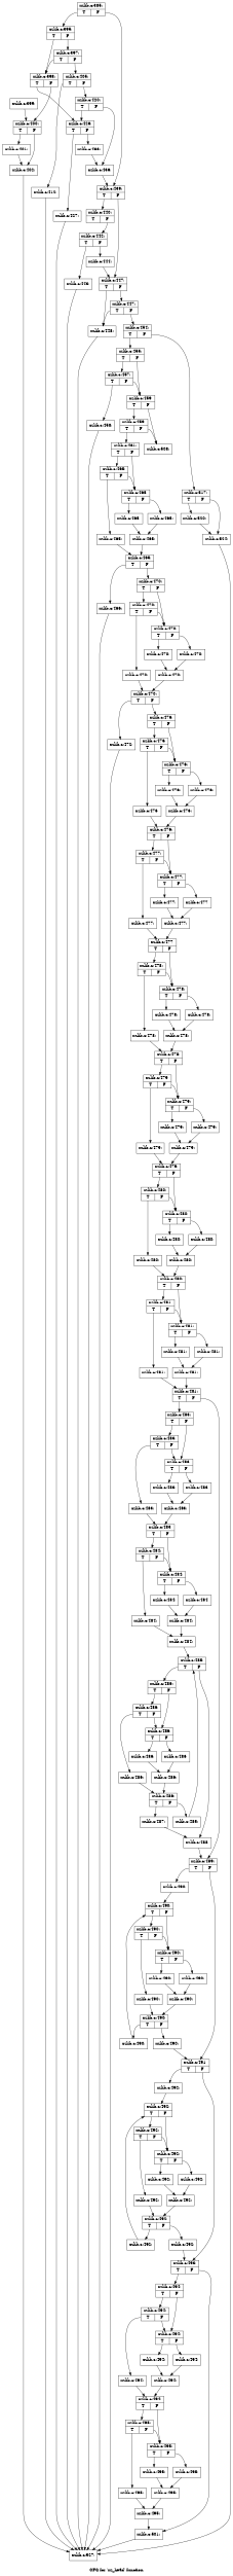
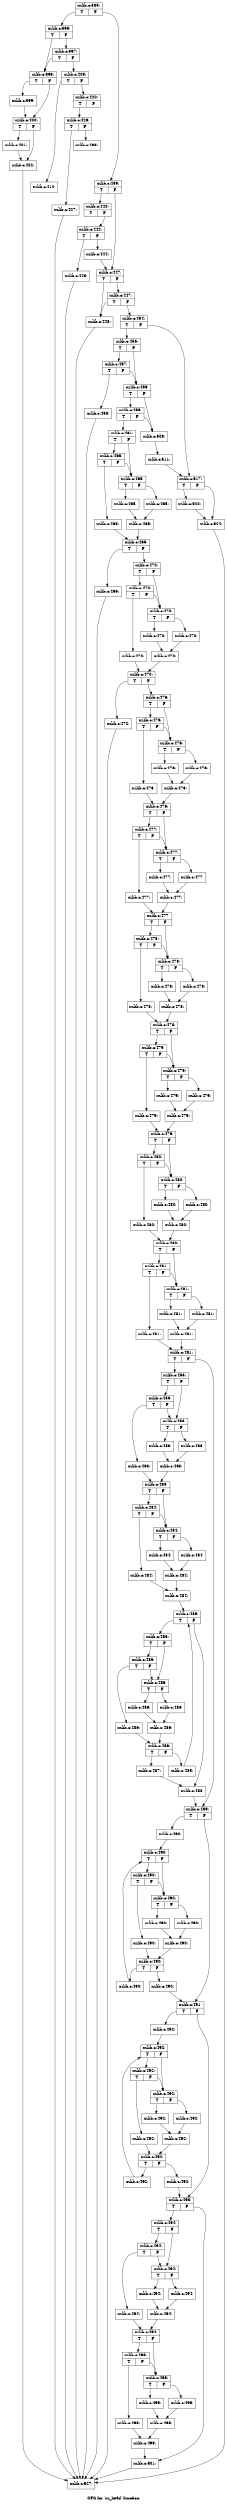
  digraph {
    label="CFG for 'xz_head' function"
    node [shape=record]
    n1 [label="{xzlib.c:385:|{<s0>T|<s1>F}}"]
    n2 [label="{xzlib.c:395:|{<s0>T|<s1>F}}"]
    n3 [label="{xzlib.c:439:|{<s0>T|<s1>F}}"]
    n4 [label="{xzlib.c:398:|{<s0>T|<s1>F}}"]
    n5 [label="{xzlib.c:397:|{<s0>T|<s1>F}}"]
    n6 [label="{xzlib.c:440:|{<s0>T|<s1>F}}"]
    n7 [label="{xzlib.c:447:|{<s0>T|<s1>F}}"]
    n8 [label="{xzlib.c:399:}"]
    n9 [label="{xzlib.c:400:|{<s0>T|<s1>F}}"]
    n10 [label="{xzlib.c:405:|{<s0>T|<s1>F}}"]
    n11 [label="{xzlib.c:442:|{<s0>T|<s1>F}}"]
    n12 [label="{xzlib.c:448:}"]
    n13 [label="{xzlib.c:447:|{<s0>T|<s1>F}}"]
    n14 [label="{xzlib.c:401:}"]
    n15 [label="{xzlib.c:402:}"]
    n16 [label="{xzlib.c:412:}"]
    n17 [label="{xzlib.c:420:|{<s0>T|<s1>F}}"]
    n18 [label="{xzlib.c:527:}"]
    n19 [label="{xzlib.c:426:|{<s0>T|<s1>F}}"]
-   n20 [label="{xzlib.c:436:}"]
    n21 [label="{xzlib.c:427:}"]
    n22 [label="{xzlib.c:433:}"]
    n23 [label="{xzlib.c:443:}"]
    n24 [label="{xzlib.c:444:}"]
    n25 [label="{xzlib.c:454:|{<s0>T|<s1>F}}"]
    n26 [label="{xzlib.c:455:|{<s0>T|<s1>F}}"]
    n27 [label="{xzlib.c:517:|{<s0>T|<s1>F}}"]
    n28 [label="{xzlib.c:457:|{<s0>T|<s1>F}}"]
    n29 [label="{xzlib.c:459:|{<s0>T|<s1>F}}"]
    n30 [label="{xzlib.c:520:}"]
    n31 [label="{xzlib.c:524:}"]
    n32 [label="{xzlib.c:458:}"]
    n33 [label="{xzlib.c:459:|{<s0>T|<s1>F}}"]
    n34 [label="{xzlib.c:508:}"]
    n35 [label="{xzlib.c:461:|{<s0>T|<s1>F}}"]
+   n36 [label="{xzlib.c:511:}"]
    n37 [label="{xzlib.c:465:|{<s0>T|<s1>F}}"]
    n38 [label="{xzlib.c:465:|{<s0>T|<s1>F}}"]
    n39 [label="{xzlib.c:465:}"]
    n40 [label="{xzlib.c:465:}"]
    n41 [label="{xzlib.c:465:}"]
    n42 [label="{xzlib.c:465:|{<s0>T|<s1>F}}"]
    n43 [label="{xzlib.c:465:}"]
    n44 [label="{xzlib.c:466:}"]
    n45 [label="{xzlib.c:470:|{<s0>T|<s1>F}}"]
    n46 [label="{xzlib.c:470:|{<s0>T|<s1>F}}"]
    n47 [label="{xzlib.c:470:|{<s0>T|<s1>F}}"]
    n48 [label="{xzlib.c:470:}"]
    n49 [label="{xzlib.c:470:}"]
    n50 [label="{xzlib.c:470:}"]
    n51 [label="{xzlib.c:470:|{<s0>T|<s1>F}}"]
    n52 [label="{xzlib.c:470:}"]
    n53 [label="{xzlib.c:472:}"]
    n54 [label="{xzlib.c:476:|{<s0>T|<s1>F}}"]
    n55 [label="{xzlib.c:476:|{<s0>T|<s1>F}}"]
    n56 [label="{xzlib.c:476:|{<s0>T|<s1>F}}"]
    n57 [label="{xzlib.c:476:}"]
    n58 [label="{xzlib.c:476:}"]
    n59 [label="{xzlib.c:476:}"]
    n60 [label="{xzlib.c:476:|{<s0>T|<s1>F}}"]
    n61 [label="{xzlib.c:476:}"]
    n62 [label="{xzlib.c:477:|{<s0>T|<s1>F}}"]
    n63 [label="{xzlib.c:477:|{<s0>T|<s1>F}}"]
    n64 [label="{xzlib.c:477:}"]
    n65 [label="{xzlib.c:477:}"]
    n66 [label="{xzlib.c:477:}"]
    n67 [label="{xzlib.c:477:|{<s0>T|<s1>F}}"]
    n68 [label="{xzlib.c:477:}"]
    n69 [label="{xzlib.c:478:|{<s0>T|<s1>F}}"]
    n70 [label="{xzlib.c:478:|{<s0>T|<s1>F}}"]
    n71 [label="{xzlib.c:478:}"]
    n72 [label="{xzlib.c:478:}"]
    n73 [label="{xzlib.c:478:}"]
    n74 [label="{xzlib.c:478:|{<s0>T|<s1>F}}"]
    n75 [label="{xzlib.c:478:}"]
    n76 [label="{xzlib.c:479:|{<s0>T|<s1>F}}"]
    n77 [label="{xzlib.c:479:|{<s0>T|<s1>F}}"]
    n78 [label="{xzlib.c:479:}"]
    n79 [label="{xzlib.c:479:}"]
    n80 [label="{xzlib.c:479:}"]
    n81 [label="{xzlib.c:479:|{<s0>T|<s1>F}}"]
    n82 [label="{xzlib.c:479:}"]
    n83 [label="{xzlib.c:480:|{<s0>T|<s1>F}}"]
    n84 [label="{xzlib.c:480:|{<s0>T|<s1>F}}"]
    n85 [label="{xzlib.c:480:}"]
    n86 [label="{xzlib.c:480:}"]
    n87 [label="{xzlib.c:480:}"]
    n88 [label="{xzlib.c:480:|{<s0>T|<s1>F}}"]
    n89 [label="{xzlib.c:480:}"]
    n90 [label="{xzlib.c:481:|{<s0>T|<s1>F}}"]
    n91 [label="{xzlib.c:481:|{<s0>T|<s1>F}}"]
    n92 [label="{xzlib.c:481:}"]
    n93 [label="{xzlib.c:481:}"]
    n94 [label="{xzlib.c:481:}"]
    n95 [label="{xzlib.c:481:|{<s0>T|<s1>F}}"]
    n96 [label="{xzlib.c:481:}"]
    n97 [label="{xzlib.c:483:|{<s0>T|<s1>F}}"]
    n98 [label="{xzlib.c:489:|{<s0>T|<s1>F}}"]
    n99 [label="{xzlib.c:483:|{<s0>T|<s1>F}}"]
    n100 [label="{xzlib.c:483:|{<s0>T|<s1>F}}"]
    n101 [label="{xzlib.c:490:}"]
    n102 [label="{xzlib.c:491:|{<s0>T|<s1>F}}"]
    n103 [label="{xzlib.c:483:}"]
    n104 [label="{xzlib.c:483:}"]
    n105 [label="{xzlib.c:483:}"]
    n106 [label="{xzlib.c:490:|{<s0>T|<s1>F}}"]
    n107 [label="{xzlib.c:492:}"]
    n108 [label="{xzlib.c:493:|{<s0>T|<s1>F}}"]
    n109 [label="{xzlib.c:483:|{<s0>T|<s1>F}}"]
    n110 [label="{xzlib.c:483:}"]
    n111 [label="{xzlib.c:484:|{<s0>T|<s1>F}}"]
    n112 [label="{xzlib.c:484:|{<s0>T|<s1>F}}"]
    n113 [label="{xzlib.c:484:}"]
    n114 [label="{xzlib.c:484:}"]
    n115 [label="{xzlib.c:484:}"]
    n116 [label="{xzlib.c:484:}"]
    n117 [label="{xzlib.c:484:}"]
    n118 [label="{xzlib.c:485:|{<s0>T|<s1>F}}"]
    n119 [label="{xzlib.c:486:|{<s0>T|<s1>F}}"]
    n120 [label="{xzlib.c:488:}"]
    n121 [label="{xzlib.c:486:|{<s0>T|<s1>F}}"]
    n122 [label="{xzlib.c:486:|{<s0>T|<s1>F}}"]
    n123 [label="{xzlib.c:486:}"]
    n124 [label="{xzlib.c:486:}"]
    n125 [label="{xzlib.c:486:}"]
    n126 [label="{xzlib.c:486:|{<s0>T|<s1>F}}"]
    n127 [label="{xzlib.c:486:}"]
    n128 [label="{xzlib.c:487:}"]
    n129 [label="{xzlib.c:485:}"]
    n130 [label="{xzlib.c:490:|{<s0>T|<s1>F}}"]
    n131 [label="{xzlib.c:490:|{<s0>T|<s1>F}}"]
    n132 [label="{xzlib.c:492:|{<s0>T|<s1>F}}"]
    n133 [label="{xzlib.c:494:|{<s0>T|<s1>F}}"]
    n134 [label="{xzlib.c:501:}"]
    n135 [label="{xzlib.c:490:}"]
    n136 [label="{xzlib.c:490:}"]
    n137 [label="{xzlib.c:490:}"]
    n138 [label="{xzlib.c:490:|{<s0>T|<s1>F}}"]
    n139 [label="{xzlib.c:490:}"]
    n140 [label="{xzlib.c:490:}"]
    n141 [label="{xzlib.c:490:}"]
    n142 [label="{xzlib.c:492:|{<s0>T|<s1>F}}"]
    n143 [label="{xzlib.c:492:|{<s0>T|<s1>F}}"]
    n144 [label="{xzlib.c:494:|{<s0>T|<s1>F}}"]
    n145 [label="{xzlib.c:494:|{<s0>T|<s1>F}}"]
    n146 [label="{xzlib.c:492:}"]
    n147 [label="{xzlib.c:492:}"]
    n148 [label="{xzlib.c:492:}"]
    n149 [label="{xzlib.c:492:|{<s0>T|<s1>F}}"]
    n150 [label="{xzlib.c:492:}"]
    n151 [label="{xzlib.c:492:}"]
    n152 [label="{xzlib.c:492:}"]
    n153 [label="{xzlib.c:494:}"]
    n154 [label="{xzlib.c:494:}"]
    n155 [label="{xzlib.c:494:}"]
    n156 [label="{xzlib.c:494:|{<s0>T|<s1>F}}"]
    n157 [label="{xzlib.c:494:}"]
    n158 [label="{xzlib.c:495:|{<s0>T|<s1>F}}"]
    n159 [label="{xzlib.c:495:|{<s0>T|<s1>F}}"]
    n160 [label="{xzlib.c:495:}"]
    n161 [label="{xzlib.c:495:}"]
    n162 [label="{xzlib.c:495:}"]
    n163 [label="{xzlib.c:495:}"]
    n164 [label="{xzlib.c:495:}"]
    n1 -> n2 [tailport=s0]
    n1 -> n3 [tailport=s1]
    n2 -> n4 [tailport=s0]
    n2 -> n5 [tailport=s1]
    n3 -> n6 [tailport=s0]
    n3 -> n7 [tailport=s1]
-   n4 -> n19 [tailport=s0]
+   n4 -> n8 [tailport=s0]
    n4 -> n9 [tailport=s1]
    n5 -> n4 [tailport=s0]
    n5 -> n10 [tailport=s1]
    n6 -> n11 [tailport=s1]
    n7 -> n12 [tailport=s0]
    n7 -> n13 [tailport=s1]
    n8 -> n9
    n9 -> n14 [tailport=s0]
    n9 -> n15 [tailport=s1]
    n10 -> n16 [tailport=s0]
    n10 -> n17 [tailport=s1]
    n11 -> n23 [tailport=s0]
    n11 -> n24 [tailport=s1]
    n12 -> n18
    n13 -> n12 [tailport=s0]
    n13 -> n25 [tailport=s1]
    n14 -> n15
    n15 -> n18
-   n16 -> n18
    n17 -> n19 [tailport=s0]
-   n17 -> n20 [tailport=s1]
    n19 -> n21 [tailport=s0]
    n19 -> n22 [tailport=s1]
-   n20 -> n3
    n21 -> n18
-   n22 -> n20
    n23 -> n18
    n24 -> n7
    n25 -> n26 [tailport=s0]
    n25 -> n27 [tailport=s1]
    n26 -> n28 [tailport=s0]
    n26 -> n29 [tailport=s1]
    n27 -> n30 [tailport=s0]
    n27 -> n31 [tailport=s1]
    n28 -> n29 [tailport=s1]
    n28 -> n32 [tailport=s0]
    n29 -> n33 [tailport=s0]
    n29 -> n34 [tailport=s1]
    n30 -> n31
    n31 -> n18
    n32 -> n18
    n33 -> n34 [tailport=s1]
    n33 -> n35 [tailport=s0]
+   n34 -> n36
    n35 -> n37 [tailport=s0]
    n35 -> n38 [tailport=s1]
+   n36 -> n27
    n37 -> n38 [tailport=s1]
    n37 -> n39 [tailport=s0]
    n38 -> n40 [tailport=s0]
    n38 -> n41 [tailport=s1]
    n39 -> n42
    n40 -> n43
    n41 -> n43
    n42 -> n44 [tailport=s0]
    n42 -> n45 [tailport=s1]
    n43 -> n42
    n44 -> n18
    n45 -> n46 [tailport=s0]
    n45 -> n47 [tailport=s1]
    n46 -> n47 [tailport=s1]
    n46 -> n48 [tailport=s0]
    n47 -> n49 [tailport=s0]
    n47 -> n50 [tailport=s1]
    n48 -> n51
    n49 -> n52
    n50 -> n52
    n51 -> n53 [tailport=s0]
    n51 -> n54 [tailport=s1]
    n52 -> n51
    n53 -> n18
    n54 -> n55 [tailport=s0]
    n54 -> n56 [tailport=s1]
    n55 -> n56 [tailport=s1]
    n55 -> n57 [tailport=s0]
    n56 -> n58 [tailport=s0]
    n56 -> n59 [tailport=s1]
    n57 -> n60
    n58 -> n61
    n59 -> n61
    n60 -> n62 [tailport=s0]
    n60 -> n63 [tailport=s1]
    n61 -> n60
    n62 -> n63 [tailport=s1]
    n62 -> n64 [tailport=s0]
    n63 -> n65 [tailport=s0]
    n63 -> n66 [tailport=s1]
    n64 -> n67
    n65 -> n68
    n66 -> n68
    n67 -> n69 [tailport=s0]
    n67 -> n70 [tailport=s1]
    n68 -> n67
    n69 -> n70 [tailport=s1]
    n69 -> n71 [tailport=s0]
    n70 -> n72 [tailport=s0]
    n70 -> n73 [tailport=s1]
    n71 -> n74
    n72 -> n75
    n73 -> n75
    n74 -> n76 [tailport=s0]
    n74 -> n77 [tailport=s1]
    n75 -> n74
    n76 -> n77 [tailport=s1]
    n76 -> n78 [tailport=s0]
    n77 -> n79 [tailport=s0]
    n77 -> n80 [tailport=s1]
    n78 -> n81
    n79 -> n82
    n80 -> n82
    n81 -> n83 [tailport=s0]
    n81 -> n84 [tailport=s1]
    n82 -> n81
    n83 -> n84 [tailport=s1]
    n83 -> n85 [tailport=s0]
    n84 -> n86 [tailport=s0]
    n84 -> n87 [tailport=s1]
    n85 -> n88
    n86 -> n89
    n87 -> n89
    n88 -> n90 [tailport=s0]
    n88 -> n91 [tailport=s1]
    n89 -> n88
    n90 -> n91 [tailport=s1]
    n90 -> n92 [tailport=s0]
    n91 -> n93 [tailport=s0]
    n91 -> n94 [tailport=s1]
    n92 -> n95
    n93 -> n96
    n94 -> n96
    n95 -> n97 [tailport=s0]
    n95 -> n98 [tailport=s1]
    n96 -> n95
    n97 -> n99 [tailport=s0]
    n97 -> n100 [tailport=s1]
    n98 -> n101 [tailport=s0]
    n98 -> n102 [tailport=s1]
    n99 -> n100 [tailport=s1]
    n99 -> n103 [tailport=s0]
    n100 -> n104 [tailport=s0]
    n100 -> n105 [tailport=s1]
    n101 -> n106
    n102 -> n107 [tailport=s0]
    n102 -> n108 [tailport=s1]
    n103 -> n109
    n104 -> n110
    n105 -> n110
    n106 -> n130 [tailport=s0]
    n106 -> n131 [tailport=s1]
    n107 -> n132
    n108 -> n133 [tailport=s0]
    n108 -> n134 [tailport=s1]
    n109 -> n111 [tailport=s0]
    n109 -> n112 [tailport=s1]
    n110 -> n109
    n111 -> n112 [tailport=s1]
    n111 -> n113 [tailport=s0]
    n112 -> n114 [tailport=s0]
    n112 -> n115 [tailport=s1]
    n113 -> n116
    n114 -> n117
    n115 -> n117
    n116 -> n118
    n117 -> n116
    n118 -> n119 [tailport=s0]
    n118 -> n120 [tailport=s1]
    n119 -> n121 [tailport=s0]
    n119 -> n122 [tailport=s1]
    n120 -> n98
    n121 -> n122 [tailport=s1]
    n121 -> n123 [tailport=s0]
    n122 -> n124 [tailport=s0]
    n122 -> n125 [tailport=s1]
    n123 -> n126
    n124 -> n127
    n125 -> n127
    n126 -> n128 [tailport=s0]
    n126 -> n129 [tailport=s1]
    n127 -> n126
    n128 -> n120
    n129 -> n118
    n130 -> n131 [tailport=s1]
    n130 -> n135 [tailport=s0]
    n131 -> n136 [tailport=s0]
    n131 -> n137 [tailport=s1]
    n132 -> n142 [tailport=s0]
    n132 -> n143 [tailport=s1]
    n133 -> n144 [tailport=s0]
    n133 -> n145 [tailport=s1]
    n134 -> n18
    n135 -> n138
    n136 -> n139
    n137 -> n139
    n138 -> n140 [tailport=s0]
    n138 -> n141 [tailport=s1]
    n139 -> n138
    n140 -> n106
    n141 -> n102
    n142 -> n143 [tailport=s1]
    n142 -> n146 [tailport=s0]
    n143 -> n147 [tailport=s0]
    n143 -> n148 [tailport=s1]
    n144 -> n145 [tailport=s1]
    n144 -> n153 [tailport=s0]
    n145 -> n154 [tailport=s0]
    n145 -> n155 [tailport=s1]
    n146 -> n149
    n147 -> n150
    n148 -> n150
    n149 -> n151 [tailport=s0]
    n149 -> n152 [tailport=s1]
    n150 -> n149
    n151 -> n132
    n152 -> n108
    n153 -> n156
    n154 -> n157
    n155 -> n157
    n156 -> n158 [tailport=s0]
    n156 -> n159 [tailport=s1]
    n157 -> n156
    n158 -> n159 [tailport=s1]
    n158 -> n160 [tailport=s0]
    n159 -> n161 [tailport=s0]
    n159 -> n162 [tailport=s1]
    n160 -> n163
    n161 -> n164
    n162 -> n164
    n163 -> n134
    n164 -> n163
  }
